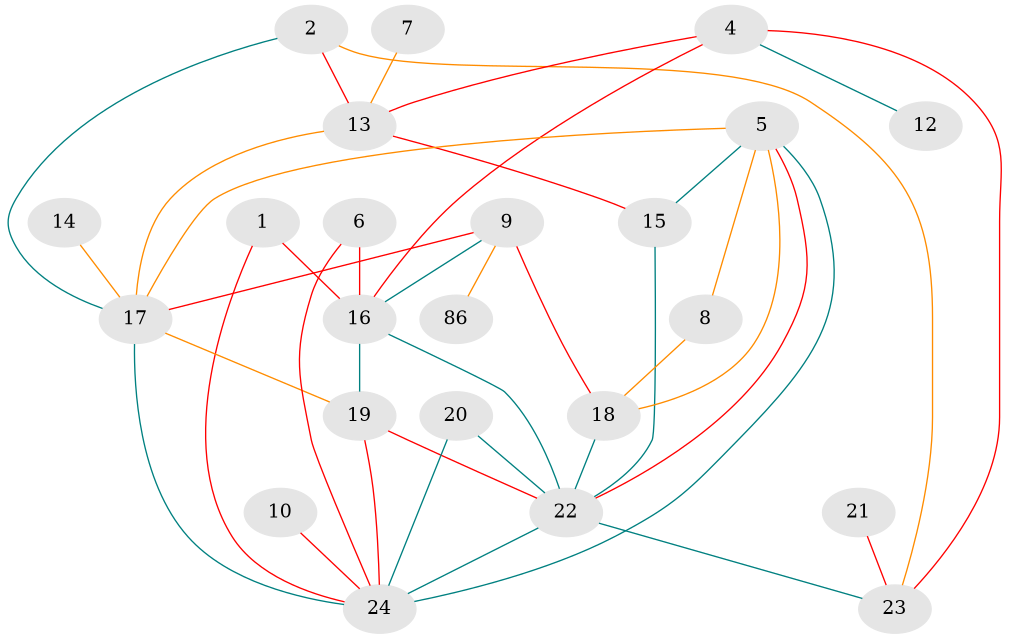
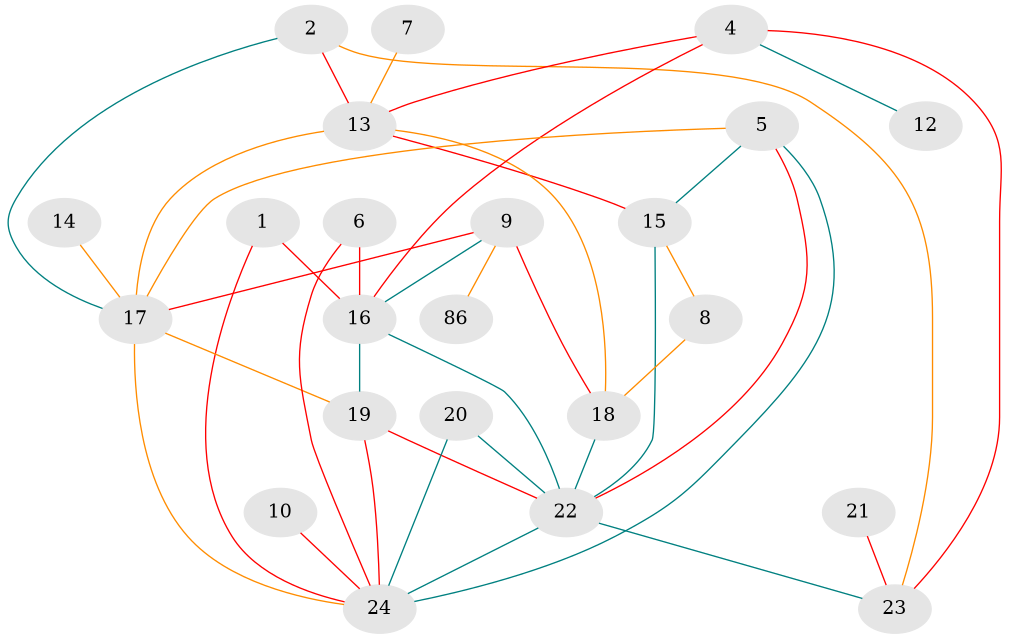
  graph {
    node [color=gray90 style=filled]
    edge [color=red weight=1.0]
    1
    16
    24
    22
    19
    2
    13
    17
    23
    15
    18
    4
    12
    5
    8
    6
    7
    9
    n19 [label=86]
    10
    14
    20
    21
    1 -- 16
    1 -- 24
    16 -- 22 [color=teal]
    16 -- 19 [color=teal]
    22 -- 24 [color=teal]
    22 -- 23 [color=teal]
    19 -- 24
    19 -- 22
    2 -- 13
    2 -- 17 [color=teal]
    2 -- 23 [color=darkorange]
    13 -- 17 [color=darkorange]
    13 -- 15
-   5 -- 18 [color=darkorange]
-   17 -- 24 [color=teal]
+   13 -- 18 [color=darkorange]
+   17 -- 24 [color=darkorange]
    17 -- 19 [color=darkorange]
    15 -- 22 [color=teal]
    18 -- 22 [color=teal]
    4 -- 16
    4 -- 13
    4 -- 23
    4 -- 12 [color=teal]
    5 -- 24 [color=teal]
    5 -- 22
    5 -- 17 [color=darkorange]
    5 -- 15 [color=teal]
-   5 -- 8 [color=darkorange]
+   15 -- 8 [color=darkorange]
    8 -- 18 [color=darkorange]
    6 -- 16
    6 -- 24
    7 -- 13 [color=darkorange]
    9 -- 16 [color=teal]
    9 -- 17
    9 -- 18
    9 -- n19 [color=darkorange]
    10 -- 24
    14 -- 17 [color=darkorange]
    20 -- 24 [color=teal]
    20 -- 22 [color=teal]
    21 -- 23
  }
